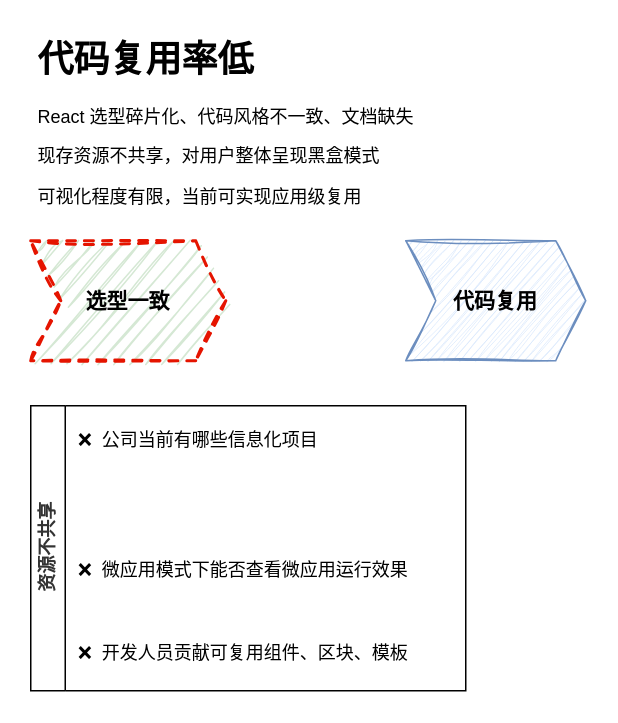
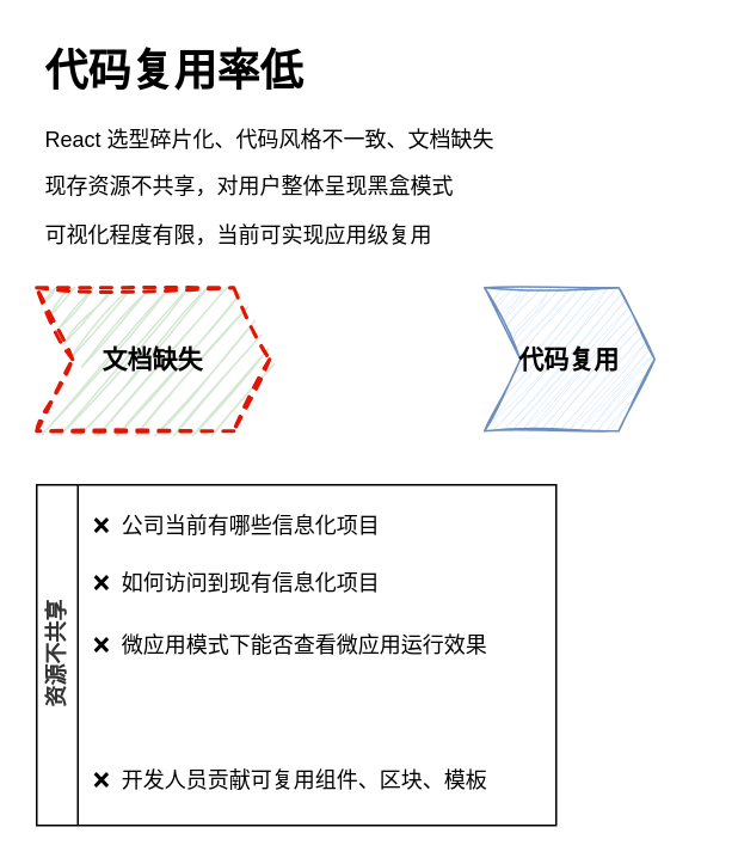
  <mxCell id="0" />
  <mxCell id="1" parent="0" />
  <mxCell id="2" value="&lt;h1&gt;代码复用率低&lt;/h1&gt;&lt;p&gt;React 选型碎片化、代码风格不一致、文档缺失&lt;/p&gt;&lt;p&gt;现存资源不共享，对用户整体呈现黑盒模式&lt;/p&gt;&lt;p&gt;可视化程度有限，当前可实现应用级复用&lt;/p&gt;" style="text;html=1;spacing=5;spacingTop=-20;whiteSpace=wrap;overflow=hidden;rounded=0;sketch=1;curveFitting=1;jiggle=2;shadow=0;" vertex="1" parent="1"><mxGeometry x="20" y="20" width="260" height="130" as="geometry" /></mxCell>
- <mxCell id="3" value="选型一致" style="shape=step;perimeter=stepPerimeter;whiteSpace=wrap;html=1;fixedSize=1;fillColor=#d5e8d4;strokeColor=#E51400;fontStyle=1;fontSize=14;rounded=0;sketch=1;curveFitting=1;jiggle=2;shadow=0;dashed=1;strokeWidth=2;" vertex="1" parent="1"><mxGeometry x="20" y="160" width="130" height="80" as="geometry" /></mxCell>
- <mxCell id="4" value="代码复用" style="shape=step;perimeter=stepPerimeter;whiteSpace=wrap;html=1;fixedSize=1;fillColor=#dae8fc;strokeColor=#6c8ebf;fontStyle=1;fontSize=14;rounded=0;sketch=1;curveFitting=1;jiggle=2;shadow=0;" vertex="1" parent="1"><mxGeometry x="270" y="160" width="120" height="80" as="geometry" /></mxCell>
+ <mxCell id="3" value="文档缺失" style="shape=step;perimeter=stepPerimeter;whiteSpace=wrap;html=1;fixedSize=1;fillColor=#d5e8d4;strokeColor=#E51400;fontStyle=1;fontSize=14;rounded=0;sketch=1;curveFitting=1;jiggle=2;shadow=0;dashed=1;strokeWidth=2;" vertex="1" parent="1"><mxGeometry x="20" y="160" width="130" height="80" as="geometry" /></mxCell>
+ <mxCell id="4" value="代码复用" style="shape=step;perimeter=stepPerimeter;whiteSpace=wrap;html=1;fixedSize=1;fillColor=#dae8fc;strokeColor=#6c8ebf;fontStyle=1;fontSize=14;rounded=0;sketch=1;curveFitting=1;jiggle=2;shadow=0;" vertex="1" parent="1"><mxGeometry x="270" y="160" width="95" height="80" as="geometry" /></mxCell>
  <mxCell id="5" value="&lt;font color=&quot;#333333&quot;&gt;资源不共享&lt;/font&gt;" style="swimlane;horizontal=0;whiteSpace=wrap;html=1;" vertex="1" parent="1"><mxGeometry x="20" y="270" width="290" height="190" as="geometry" /></mxCell>
  <mxCell id="6" value="❌&amp;nbsp; 公司当前有哪些信息化项目" style="text;html=1;align=left;verticalAlign=middle;resizable=0;points=[];autosize=1;strokeColor=none;fillColor=none;" vertex="1" parent="5"><mxGeometry x="30" y="8" width="190" height="30" as="geometry" /></mxCell>
- <mxCell id="8" value="❌&amp;nbsp; 微应用模式下能否查看微应用运行效果" style="text;html=1;align=left;verticalAlign=middle;resizable=0;points=[];autosize=1;strokeColor=none;fillColor=none;" vertex="1" parent="5"><mxGeometry x="30" y="95" width="250" height="30" as="geometry" /></mxCell>
+ <mxCell id="7" value="❌&amp;nbsp; 如何访问到现有信息化项目" style="text;html=1;align=left;verticalAlign=middle;resizable=0;points=[];autosize=1;strokeColor=none;fillColor=none;" vertex="1" parent="5"><mxGeometry x="30" y="40" width="190" height="30" as="geometry" /></mxCell>
+ <mxCell id="8" value="❌&amp;nbsp; 微应用模式下能否查看微应用运行效果" style="text;html=1;align=left;verticalAlign=middle;resizable=0;points=[];autosize=1;strokeColor=none;fillColor=none;" vertex="1" parent="5"><mxGeometry x="30" y="75" width="250" height="30" as="geometry" /></mxCell>
  <mxCell id="9" value="❌&amp;nbsp; 开发人员贡献可复用组件、区块、模板" style="text;html=1;align=left;verticalAlign=middle;resizable=0;points=[];autosize=1;strokeColor=none;fillColor=none;" vertex="1" parent="5"><mxGeometry x="30" y="150" width="250" height="30" as="geometry" /></mxCell>
